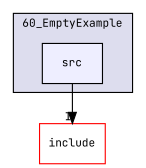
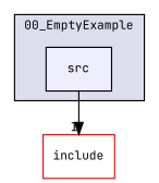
  digraph {
    compound=true
    fontname="JetBrains Mono"
    node [fontname="JetBrains Mono" fontsize=10 shape=box style=filled]
    n1 [fillcolor="#eeeeff" label=src pencolor=black]
    n2 [color=red fillcolor=white label=include]
    subgraph cluster_1 {
      bgcolor="#ddddee"
      fontsize=10
-     label="60_EmptyExample"
+     label="00_EmptyExample"
      pencolor=black
      n1
    }
    n1 -> n2 [headlabel=1 labeldistance=1.5 labelfontname=Helvetica labelfontsize=10 fontname="JetBrains Mono"]
  }
